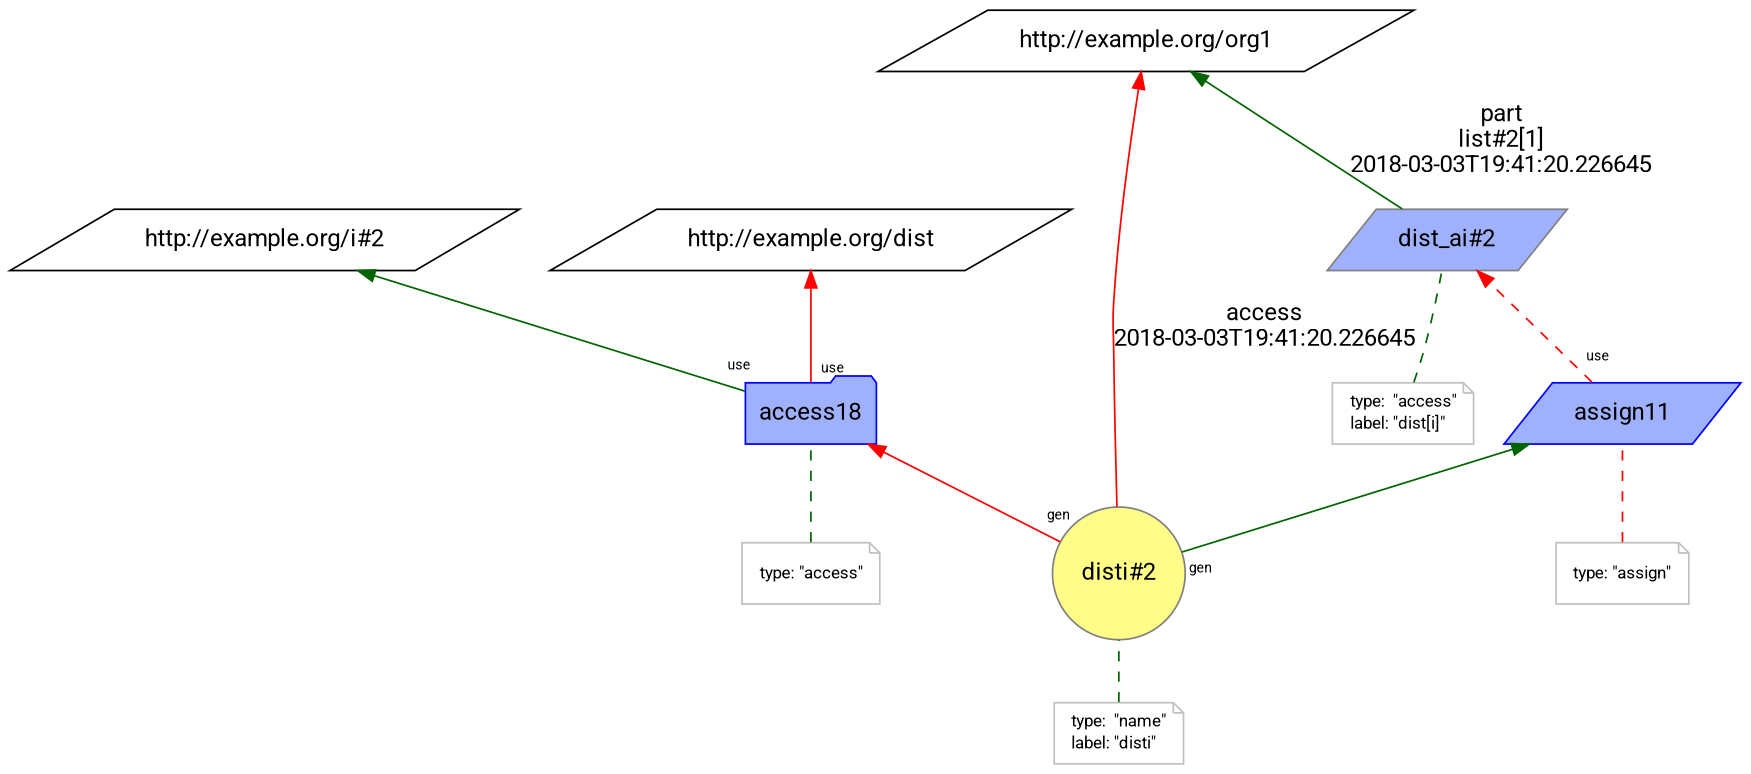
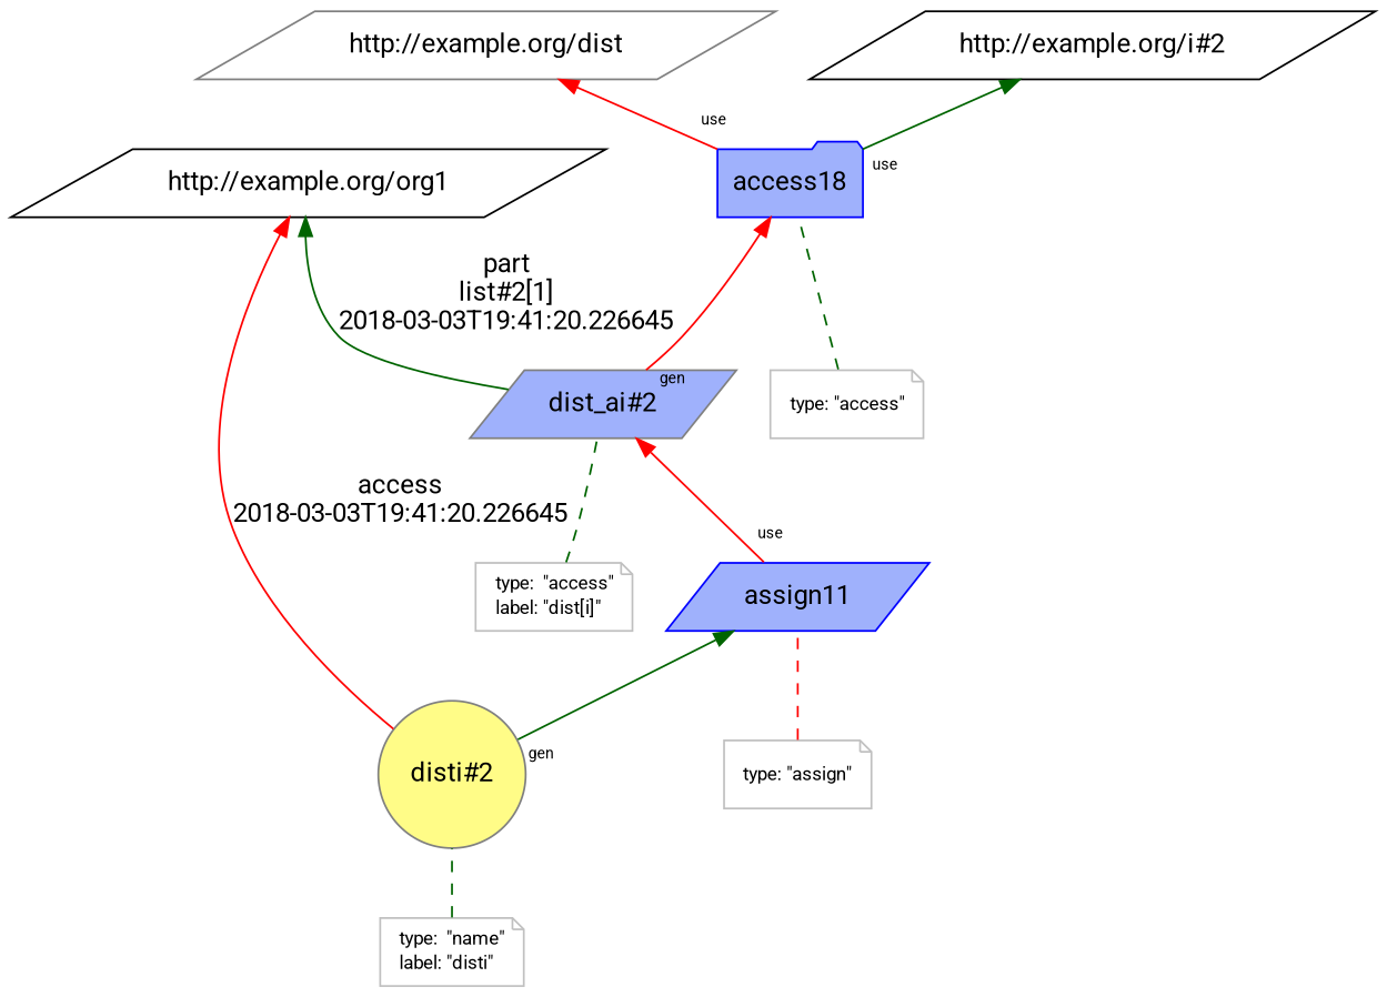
  digraph {
    fontname=Roboto
    rankdir=BT
    node [color=gray fontname=Roboto shape=parallelogram]
    edge [color=darkgreen fontname=Roboto labelangle=60.0 labeldistance=1.5 labelfontsize=8 rotation=20]
    n1 [color="#808080" fillcolor="#9FB1FC" label="dist_ai#2" style=filled]
    n2 [label="http://example.org/org1" color=""]
    n3 [color="#0000FF" fillcolor="#9FB1FC" label=access18 shape=folder sides=4 style=filled]
-   "http://example.org/dist" [color=""]
+   "http://example.org/dist" [color="#808080"]
    "http://example.org/i#2" [color=""]
    n6 [fontcolor=black fontsize=10 label=<<TABLE cellpadding="0" border="0"> 	<TR> 	    <TD align="left">type:</TD> 	    <TD align="left">&quot;access&quot;</TD> 	</TR> 	<TR> 	    <TD align="left">label:</TD> 	    <TD align="left">&quot;dist[i]&quot;</TD> 	</TR> </TABLE>> shape=note]
    n7 [fontcolor=black fontsize=10 label=<<TABLE cellpadding="0" border="0"> 	<TR> 	    <TD align="left">type:</TD> 	    <TD align="left">&quot;access&quot;</TD> 	</TR> </TABLE>> shape=note]
    n8 [color="#808080" fillcolor="#FFFC87" label="disti#2" shape=circle style=filled]
    n9 [color="#0000FF" fillcolor="#9FB1FC" label=assign11 sides=4 style=filled]
    n10 [fontcolor=black fontsize=10 label=<<TABLE cellpadding="0" border="0"> 	<TR> 	    <TD align="left">type:</TD> 	    <TD align="left">&quot;name&quot;</TD> 	</TR> 	<TR> 	    <TD align="left">label:</TD> 	    <TD align="left">&quot;disti&quot;</TD> 	</TR> </TABLE>> shape=note]
    n11 [fontcolor=black fontsize=10 label=<<TABLE cellpadding="0" border="0"> 	<TR> 	    <TD align="left">type:</TD> 	    <TD align="left">&quot;assign&quot;</TD> 	</TR> </TABLE>> shape=note]
    n1 -> n2 [label="part\nlist#2[1]\n2018-03-03T19:41:20.226645"]
-   n8 -> n3 [color=red taillabel=gen]
+   n1 -> n3 [color=red taillabel=gen]
    n3 -> "http://example.org/dist" [color=red taillabel=use]
    n3 -> "http://example.org/i#2" [taillabel=use]
    n6 -> n1 [arrowhead=none style=dashed labelangle="" labeldistance="" labelfontsize="" rotation=""]
    n7 -> n3 [arrowhead=none style=dashed labelangle="" labeldistance="" labelfontsize="" rotation=""]
    n8 -> n2 [color=red label="access\n2018-03-03T19:41:20.226645"]
    n8 -> n9 [taillabel=gen]
-   n9 -> n1 [color=red taillabel=use style=dashed]
+   n9 -> n1 [color=red taillabel=use]
    n10 -> n8 [arrowhead=none style=dashed labelangle="" labeldistance="" labelfontsize="" rotation=""]
    n11 -> n9 [arrowhead=none color=red style=dashed labelangle="" labeldistance="" labelfontsize="" rotation=""]
  }
